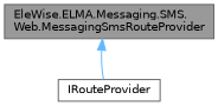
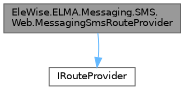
  digraph {
    node [color=gray40 fontname=Helvetica fontsize=10 shape=box style=filled]
    n1 [fillcolor=grey60 fontcolor=black height=0.2 label="EleWise.ELMA.Messaging.SMS.\lWeb.MessagingSmsRouteProvider" width=0.4]
    n2 [fillcolor=white height=0.2 label=IRouteProvider width=0.4]
-   n1 -> n2 [color=steelblue1 dir=back fontname=Helvetica fontsize=10 labelfontname=Helvetica labelfontsize=10 style=solid]
+   n2 -> n1 [color=steelblue1 dir=back fontname=Helvetica fontsize=10 labelfontname=Helvetica labelfontsize=10 style=solid]
  }
